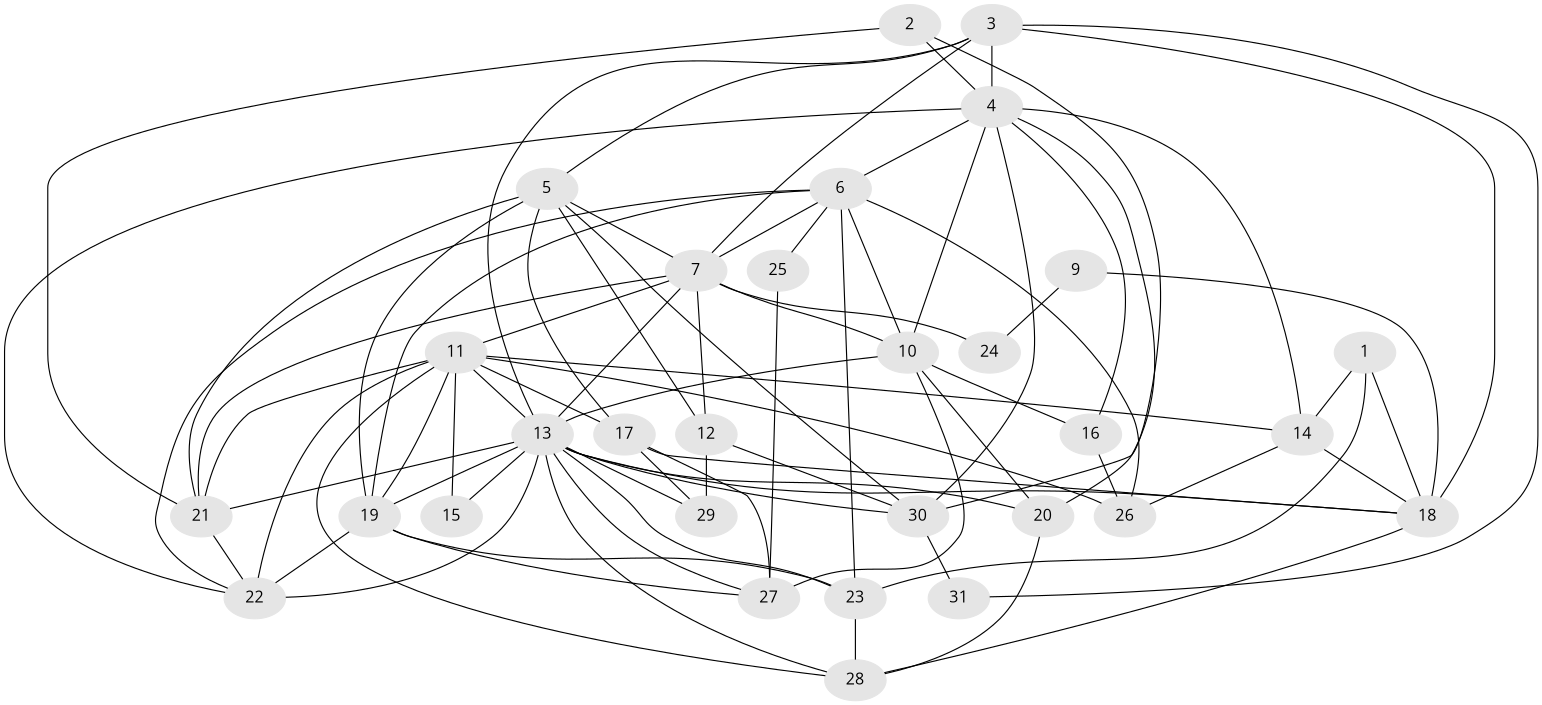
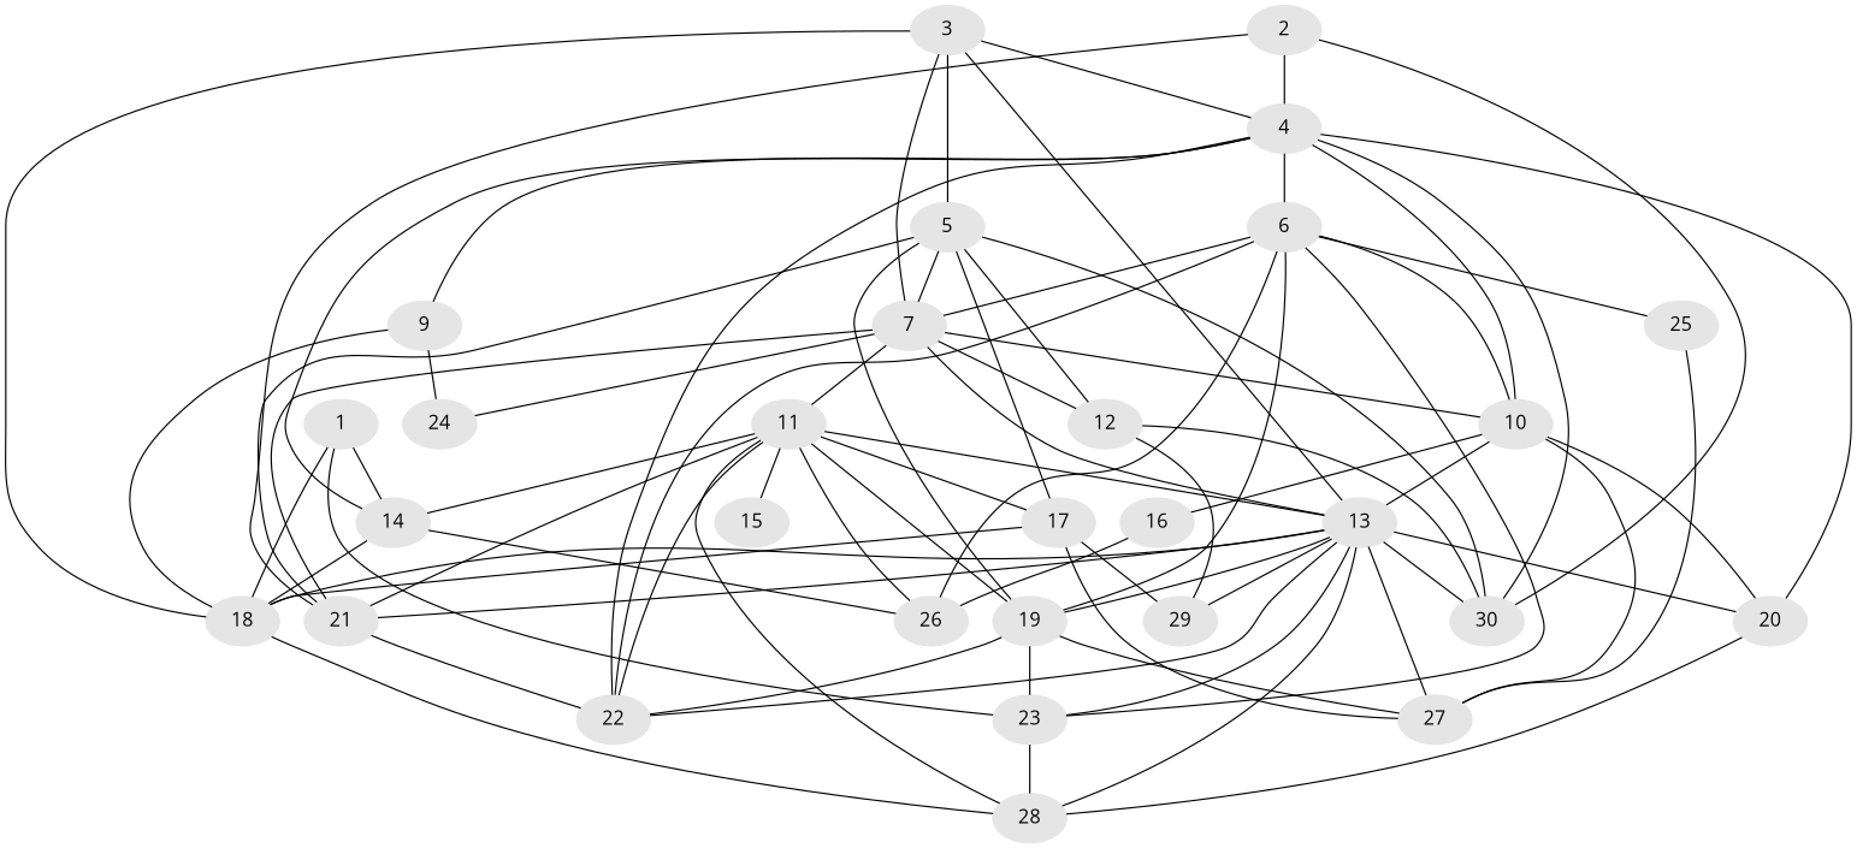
  graph {
    fontname="Open Sans"
    node [color=gray90 fontname="Open Sans" style=filled]
    edge [fontname="Open Sans" weight=1.0]
    1
    14
    18
    23
    26
    28
    2
    4
    21
    30
    6
    10
    16
    20
    22
-   31
    3
    5
    7
    13
    12
    17
    19
    11
    24
    15
    27
    29
    25
    9
    1 -- 14
    1 -- 18
    1 -- 23 [weight=2.0]
    14 -- 18
    14 -- 26
    18 -- 28
    23 -- 28
    2 -- 4
    2 -- 21
    2 -- 30
    4 -- 14
    4 -- 30
    4 -- 6 [weight=2.0]
    4 -- 10
-   4 -- 16
+   4 -- 9
    4 -- 20 [weight=2.0]
    4 -- 22
    21 -- 22
-   30 -- 31
    6 -- 23
    6 -- 26
    6 -- 10
    6 -- 22
    6 -- 7
    6 -- 19
    6 -- 25
    10 -- 16
    10 -- 20
    10 -- 13
    10 -- 27
    16 -- 26 [weight=2.0]
    20 -- 28
    3 -- 18
    3 -- 4
-   3 -- 31
    3 -- 5
    3 -- 7
    3 -- 13
    5 -- 21
    5 -- 30
    5 -- 7
    5 -- 12
    5 -- 17
    5 -- 19
    7 -- 21
    7 -- 10
    7 -- 13 [weight=3.0]
    7 -- 12
    7 -- 11
    7 -- 24
    13 -- 18 [weight=2.0]
    13 -- 23
    13 -- 28
    13 -- 21
    13 -- 30
    13 -- 20
    13 -- 22 [weight=2.0]
    13 -- 19
-   13 -- 15
    13 -- 27
    13 -- 29
    12 -- 30
    12 -- 29
    17 -- 18
    17 -- 27
    17 -- 29
    19 -- 23
    19 -- 22
    19 -- 27
    11 -- 14
    11 -- 26
    11 -- 28
    11 -- 21 [weight=2.0]
    11 -- 22 [weight=3.0]
    11 -- 13 [weight=4.0]
    11 -- 17
    11 -- 19
    11 -- 15
    25 -- 27
    9 -- 18
    9 -- 24
  }
